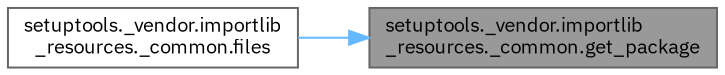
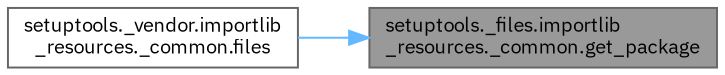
  digraph {
    rankdir=RL
    fontname="IBM Plex Sans"
    node [fontname="IBM Plex Sans" fontsize=10 shape=box style=filled]
-   n1 [color=gray40 fillcolor=grey60 fontcolor=black height=0.2 label="setuptools._vendor.importlib\l_resources._common.get_package" width=0.4]
+   n1 [color=gray40 fillcolor=grey60 fontcolor=black height=0.2 label="setuptools._files.importlib\l_resources._common.get_package" width=0.4]
    n2 [color=grey40 fillcolor=white height=0.2 label="setuptools._vendor.importlib\l_resources._common.files" width=0.4]
    n1 -> n2 [color=steelblue1 dir=back fontname="IBM Plex Sans" fontsize=10 labelfontname=Helvetica labelfontsize=10 style=solid]
  }
